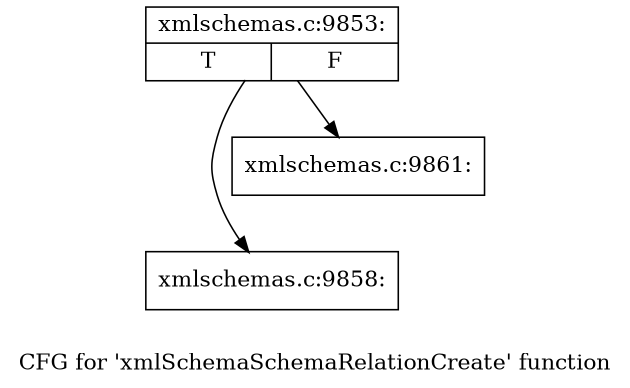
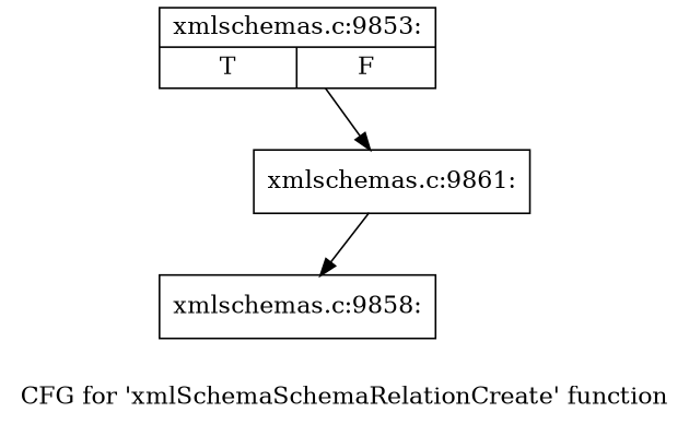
  digraph {
    label="CFG for 'xmlSchemaSchemaRelationCreate' function"
    node [shape=record]
    n1 [label="{xmlschemas.c:9853:|{<s0>T|<s1>F}}"]
    n2 [label="{xmlschemas.c:9858:}"]
    n3 [label="{xmlschemas.c:9861:}"]
-   n1 -> n2
+   n3 -> n2
    n1 -> n3
  }
